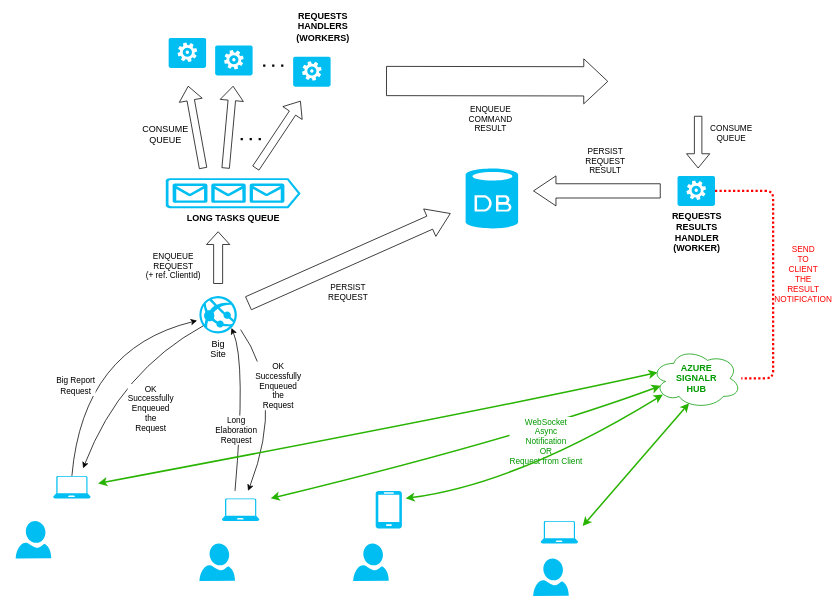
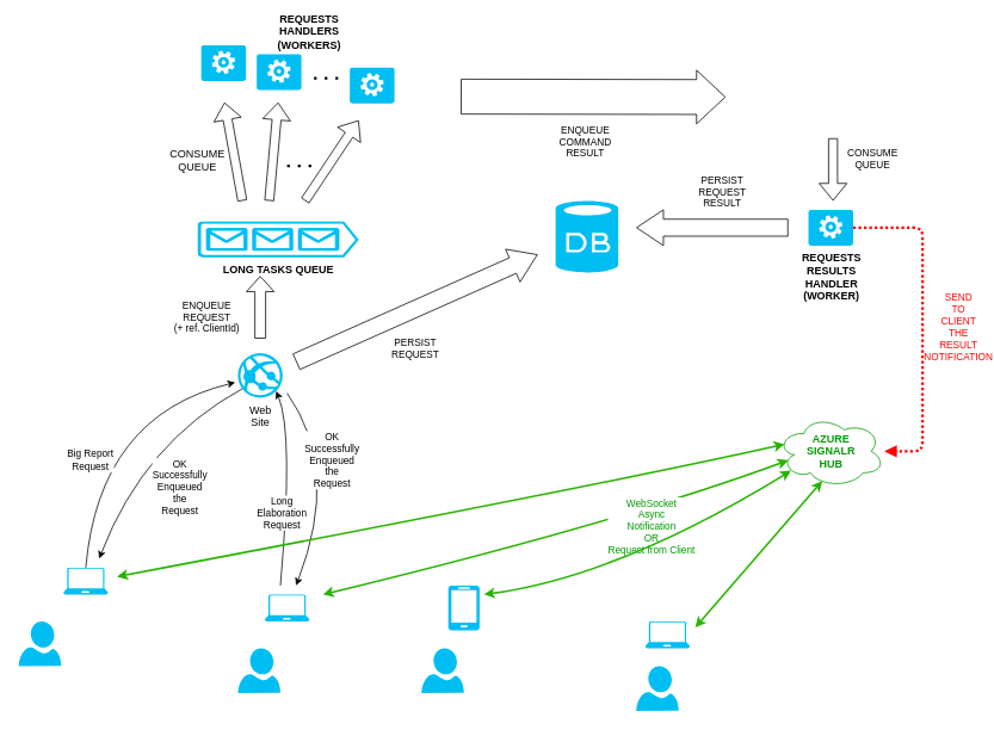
  <mxCell id="0" />
  <mxCell id="1" parent="0" />
  <mxCell id="2" value="" style="verticalLabelPosition=bottom;html=1;verticalAlign=top;align=center;strokeColor=none;fillColor=#00BEF2;shape=mxgraph.azure.worker_role;" vertex="1" parent="1"><mxGeometry x="286" y="60" width="50" height="40" as="geometry" /></mxCell>
- <mxCell id="3" value="Big&lt;br&gt;Site" style="verticalLabelPosition=bottom;html=1;verticalAlign=top;align=center;strokeColor=none;fillColor=#00BEF2;shape=mxgraph.azure.azure_website;pointerEvents=1;" vertex="1" parent="1"><mxGeometry x="265" y="394" width="50" height="50" as="geometry" /></mxCell>
+ <mxCell id="3" value="Web&lt;br&gt;Site" style="verticalLabelPosition=bottom;html=1;verticalAlign=top;align=center;strokeColor=none;fillColor=#00BEF2;shape=mxgraph.azure.azure_website;pointerEvents=1;" vertex="1" parent="1"><mxGeometry x="265" y="394" width="50" height="50" as="geometry" /></mxCell>
  <mxCell id="4" value="" style="verticalLabelPosition=bottom;html=1;verticalAlign=top;align=center;strokeColor=none;fillColor=#00BEF2;shape=mxgraph.azure.database;" vertex="1" parent="1"><mxGeometry x="620" y="224" width="70" height="80" as="geometry" /></mxCell>
  <mxCell id="5" value="" style="verticalLabelPosition=bottom;html=1;verticalAlign=top;align=center;strokeColor=none;fillColor=#00BEF2;shape=mxgraph.azure.laptop;pointerEvents=1;" vertex="1" parent="1"><mxGeometry x="70" y="634" width="50" height="30" as="geometry" /></mxCell>
- <mxCell id="6" value="LONG TASKS QUEUE" style="verticalLabelPosition=bottom;html=1;verticalAlign=top;align=center;strokeColor=none;fillColor=#00BEF2;shape=mxgraph.azure.queue_generic;pointerEvents=1;fontStyle=1" vertex="1" parent="1"><mxGeometry x="220" y="237" width="180" height="40" as="geometry" /></mxCell>
+ <mxCell id="6" value="LONG TASKS QUEUE" style="verticalLabelPosition=bottom;html=1;verticalAlign=top;align=center;strokeColor=none;fillColor=#00BEF2;shape=mxgraph.azure.queue_generic;pointerEvents=1;fontStyle=1" vertex="1" parent="1"><mxGeometry x="220" y="247" width="180" height="40" as="geometry" /></mxCell>
  <mxCell id="7" value="" style="verticalLabelPosition=bottom;html=1;verticalAlign=top;align=center;strokeColor=none;fillColor=#00BEF2;shape=mxgraph.azure.user;" vertex="1" parent="1"><mxGeometry x="20" y="694" width="47.5" height="50" as="geometry" /></mxCell>
  <mxCell id="8" value="" style="verticalLabelPosition=bottom;html=1;verticalAlign=top;align=center;strokeColor=none;fillColor=#00BEF2;shape=mxgraph.azure.mobile;pointerEvents=1;" vertex="1" parent="1"><mxGeometry x="500" y="654" width="35" height="50" as="geometry" /></mxCell>
  <mxCell id="9" value="" style="verticalLabelPosition=bottom;html=1;verticalAlign=top;align=center;strokeColor=none;fillColor=#00BEF2;shape=mxgraph.azure.user;" vertex="1" parent="1"><mxGeometry x="470" y="724" width="47.5" height="50" as="geometry" /></mxCell>
  <mxCell id="10" value="" style="verticalLabelPosition=bottom;html=1;verticalAlign=top;align=center;strokeColor=none;fillColor=#00BEF2;shape=mxgraph.azure.user;" vertex="1" parent="1"><mxGeometry x="265" y="724" width="47.5" height="50" as="geometry" /></mxCell>
  <mxCell id="11" value="" style="verticalLabelPosition=bottom;html=1;verticalAlign=top;align=center;strokeColor=none;fillColor=#00BEF2;shape=mxgraph.azure.laptop;pointerEvents=1;" vertex="1" parent="1"><mxGeometry x="295" y="664" width="50" height="30" as="geometry" /></mxCell>
  <mxCell id="12" value="" style="verticalLabelPosition=bottom;html=1;verticalAlign=top;align=center;strokeColor=none;fillColor=#00BEF2;shape=mxgraph.azure.laptop;pointerEvents=1;" vertex="1" parent="1"><mxGeometry x="720" y="694" width="50" height="30" as="geometry" /></mxCell>
  <mxCell id="13" value="" style="verticalLabelPosition=bottom;html=1;verticalAlign=top;align=center;strokeColor=none;fillColor=#00BEF2;shape=mxgraph.azure.user;" vertex="1" parent="1"><mxGeometry x="710" y="744" width="47.5" height="50" as="geometry" /></mxCell>
  <mxCell id="14" value="Big Report&lt;br&gt;Request" style="curved=1;endArrow=classic;html=1;rounded=0;entryX=-0.06;entryY=0.66;entryDx=0;entryDy=0;entryPerimeter=0;exitX=0.5;exitY=0;exitDx=0;exitDy=0;exitPerimeter=0;" edge="1" parent="1" source="5" target="3"><mxGeometry x="-0.266" y="6" width="50" height="50" relative="1" as="geometry"><mxPoint x="90" y="634" as="sourcePoint" /><mxPoint x="140" y="584" as="targetPoint" /><Array as="points"><mxPoint x="110" y="464" /></Array><mxPoint as="offset" /></mxGeometry></mxCell>
  <mxCell id="15" value="ENQUEUE&lt;br&gt;REQUEST&lt;br&gt;(+ ref. ClientId)" style="shape=flexArrow;endArrow=classic;html=1;rounded=0;endWidth=18;endSize=5.33;width=12;" edge="1" parent="1"><mxGeometry x="-0.314" y="60" width="50" height="50" relative="1" as="geometry"><mxPoint x="290" y="378" as="sourcePoint" /><mxPoint x="290" y="308" as="targetPoint" /><mxPoint as="offset" /></mxGeometry></mxCell>
  <mxCell id="16" value="OK&lt;br style=&quot;border-color: var(--border-color);&quot;&gt;Successfully&lt;br style=&quot;border-color: var(--border-color);&quot;&gt;Enqueued&lt;br style=&quot;border-color: var(--border-color);&quot;&gt;the&lt;br style=&quot;border-color: var(--border-color);&quot;&gt;Request" style="curved=1;endArrow=classic;html=1;rounded=0;" edge="1" parent="1"><mxGeometry x="0.191" y="55" width="50" height="50" relative="1" as="geometry"><mxPoint x="270" y="434" as="sourcePoint" /><mxPoint x="110" y="624" as="targetPoint" /><Array as="points"><mxPoint x="160" y="494" /></Array><mxPoint as="offset" /></mxGeometry></mxCell>
  <mxCell id="17" value="Long&lt;br&gt;Elaboration&lt;br&gt;Request" style="curved=1;endArrow=classic;html=1;rounded=0;entryX=0.855;entryY=0.855;entryDx=0;entryDy=0;entryPerimeter=0;exitX=0.5;exitY=0;exitDx=0;exitDy=0;exitPerimeter=0;" edge="1" parent="1" target="3"><mxGeometry x="-0.266" y="6" width="50" height="50" relative="1" as="geometry"><mxPoint x="312.5" y="654" as="sourcePoint" /><mxPoint x="479.5" y="447" as="targetPoint" /><Array as="points"><mxPoint x="327.5" y="484" /></Array><mxPoint as="offset" /></mxGeometry></mxCell>
  <mxCell id="18" value="OK&lt;br&gt;Successfully&lt;br&gt;Enqueued&lt;br&gt;the&lt;br&gt;Request" style="curved=1;endArrow=classic;html=1;rounded=0;exitX=1.1;exitY=0.9;exitDx=0;exitDy=0;exitPerimeter=0;" edge="1" parent="1" source="3"><mxGeometry x="-0.259" y="-2" width="50" height="50" relative="1" as="geometry"><mxPoint x="490" y="464" as="sourcePoint" /><mxPoint x="330" y="654" as="targetPoint" /><Array as="points"><mxPoint x="380" y="524" /></Array><mxPoint as="offset" /></mxGeometry></mxCell>
  <mxCell id="19" value="" style="verticalLabelPosition=bottom;html=1;verticalAlign=top;align=center;strokeColor=none;fillColor=#00BEF2;shape=mxgraph.azure.worker_role;" vertex="1" parent="1"><mxGeometry x="390" y="75" width="50" height="40" as="geometry" /></mxCell>
  <mxCell id="20" value="" style="verticalLabelPosition=bottom;html=1;verticalAlign=top;align=center;strokeColor=none;fillColor=#00BEF2;shape=mxgraph.azure.worker_role;" vertex="1" parent="1"><mxGeometry x="224" y="50" width="50" height="40" as="geometry" /></mxCell>
  <mxCell id="21" value="" style="endArrow=none;dashed=1;html=1;dashPattern=1 3;strokeWidth=3;rounded=0;" edge="1" parent="1"><mxGeometry width="50" height="50" relative="1" as="geometry"><mxPoint x="350" y="87" as="sourcePoint" /><mxPoint x="380" y="87" as="targetPoint" /></mxGeometry></mxCell>
- <mxCell id="22" value="REQUESTS&lt;br&gt;HANDLERS &lt;br&gt;(WORKERS)" style="text;html=1;strokeColor=none;fillColor=none;align=center;verticalAlign=middle;whiteSpace=wrap;rounded=0;fontStyle=1" vertex="1" parent="1"><mxGeometry x="400" y="20" width="60" height="30" as="geometry" /></mxCell>
+ <mxCell id="22" value="REQUESTS&lt;br&gt;HANDLERS &lt;br&gt;(WORKERS)" style="text;html=1;strokeColor=none;fillColor=none;align=center;verticalAlign=middle;whiteSpace=wrap;rounded=0;fontStyle=1" vertex="1" parent="1"><mxGeometry x="315" y="20" width="60" height="30" as="geometry" /></mxCell>
  <mxCell id="23" value="" style="shape=flexArrow;endArrow=classic;html=1;rounded=0;" edge="1" parent="1"><mxGeometry width="50" height="50" relative="1" as="geometry"><mxPoint x="270" y="224" as="sourcePoint" /><mxPoint x="250" y="114" as="targetPoint" /></mxGeometry></mxCell>
  <mxCell id="24" value="" style="shape=flexArrow;endArrow=classic;html=1;rounded=0;" edge="1" parent="1"><mxGeometry width="50" height="50" relative="1" as="geometry"><mxPoint x="300" y="224" as="sourcePoint" /><mxPoint x="310" y="114" as="targetPoint" /></mxGeometry></mxCell>
  <mxCell id="25" value="" style="shape=flexArrow;endArrow=classic;html=1;rounded=0;" edge="1" parent="1"><mxGeometry width="50" height="50" relative="1" as="geometry"><mxPoint x="340" y="224" as="sourcePoint" /><mxPoint x="400" y="134" as="targetPoint" /></mxGeometry></mxCell>
  <mxCell id="26" value="" style="endArrow=none;dashed=1;html=1;dashPattern=1 3;strokeWidth=3;rounded=0;" edge="1" parent="1"><mxGeometry width="50" height="50" relative="1" as="geometry"><mxPoint x="320" y="185" as="sourcePoint" /><mxPoint x="350" y="185" as="targetPoint" /></mxGeometry></mxCell>
  <mxCell id="27" value="ENQUEUE&lt;br&gt;COMMAND&lt;br&gt;RESULT" style="shape=flexArrow;endArrow=classic;html=1;rounded=0;width=39;endSize=10.33;" edge="1" parent="1"><mxGeometry x="-0.064" y="-50" width="50" height="50" relative="1" as="geometry"><mxPoint x="514" y="107.5" as="sourcePoint" /><mxPoint x="810" y="108" as="targetPoint" /><mxPoint as="offset" /></mxGeometry></mxCell>
  <mxCell id="28" value="PERSIST&lt;br&gt;REQUEST&lt;br&gt;RESULT" style="shape=flexArrow;endArrow=classic;html=1;rounded=0;width=19;endSize=9.65;" edge="1" parent="1"><mxGeometry x="-0.133" y="-40" width="50" height="50" relative="1" as="geometry"><mxPoint x="880" y="254" as="sourcePoint" /><mxPoint x="710" y="254" as="targetPoint" /><mxPoint as="offset" /></mxGeometry></mxCell>
  <mxCell id="29" value="REQUESTS&lt;br&gt;RESULTS&lt;br&gt;HANDLER&lt;br&gt;(WORKER)" style="verticalLabelPosition=bottom;html=1;verticalAlign=top;align=center;strokeColor=none;fillColor=#00BEF2;shape=mxgraph.azure.worker_role;fontStyle=1" vertex="1" parent="1"><mxGeometry x="902.5" y="234" width="50" height="40" as="geometry" /></mxCell>
  <mxCell id="30" value="CONSUME&lt;br&gt;QUEUE" style="shape=flexArrow;endArrow=classic;html=1;rounded=0;" edge="1" parent="1"><mxGeometry x="-0.333" y="44" width="50" height="50" relative="1" as="geometry"><mxPoint x="930" y="154" as="sourcePoint" /><mxPoint x="930" y="224" as="targetPoint" /><mxPoint as="offset" /></mxGeometry></mxCell>
  <mxCell id="31" value="CONSUME&lt;br&gt;QUEUE" style="text;html=1;strokeColor=none;fillColor=none;align=center;verticalAlign=middle;whiteSpace=wrap;rounded=0;" vertex="1" parent="1"><mxGeometry x="190" y="164" width="60" height="30" as="geometry" /></mxCell>
  <mxCell id="32" value="PERSIST&lt;br&gt;REQUEST" style="shape=flexArrow;endArrow=classic;html=1;rounded=0;width=19;endSize=9.65;" edge="1" parent="1"><mxGeometry x="-0.133" y="-40" width="50" height="50" relative="1" as="geometry"><mxPoint x="330" y="404" as="sourcePoint" /><mxPoint x="600" y="284" as="targetPoint" /><mxPoint as="offset" /></mxGeometry></mxCell>
  <mxCell id="33" value="AZURE&lt;br&gt;SIGNALR&lt;br&gt;HUB" style="ellipse;shape=cloud;whiteSpace=wrap;html=1;fontColor=#009900;strokeColor=#009900;fontStyle=1" vertex="1" parent="1"><mxGeometry x="867.5" y="464" width="120" height="80" as="geometry" /></mxCell>
  <mxCell id="34" value="" style="curved=1;endArrow=classic;html=1;rounded=0;strokeColor=#27b300;strokeWidth=2;fontColor=#009900;startArrow=classic;startFill=1;exitX=0.07;exitY=0.4;exitDx=0;exitDy=0;exitPerimeter=0;" edge="1" parent="1" source="33"><mxGeometry width="50" height="50" relative="1" as="geometry"><mxPoint x="850" y="494" as="sourcePoint" /><mxPoint x="130" y="644" as="targetPoint" /><Array as="points"><mxPoint x="660" y="544" /></Array></mxGeometry></mxCell>
  <mxCell id="35" value="WebSocket&lt;br style=&quot;border-color: var(--border-color);&quot;&gt;Async&lt;br style=&quot;border-color: var(--border-color);&quot;&gt;Notification&lt;br style=&quot;border-color: var(--border-color);&quot;&gt;OR&lt;br style=&quot;border-color: var(--border-color);&quot;&gt;Request from Client" style="curved=1;endArrow=classic;html=1;rounded=0;strokeColor=#27b300;strokeWidth=2;exitX=0.104;exitY=0.625;exitDx=0;exitDy=0;exitPerimeter=0;fontColor=#009900;startArrow=classic;startFill=1;" edge="1" parent="1" source="33"><mxGeometry x="-0.378" y="17" width="50" height="50" relative="1" as="geometry"><mxPoint x="870" y="474" as="sourcePoint" /><mxPoint x="360" y="664" as="targetPoint" /><Array as="points"><mxPoint x="690" y="584" /></Array><mxPoint as="offset" /></mxGeometry></mxCell>
  <mxCell id="36" value="" style="curved=1;endArrow=classic;html=1;rounded=0;strokeColor=#27b300;strokeWidth=2;exitX=0.13;exitY=0.77;exitDx=0;exitDy=0;exitPerimeter=0;fontColor=#009900;startArrow=classic;startFill=1;" edge="1" parent="1" source="33"><mxGeometry x="-0.378" y="47" width="50" height="50" relative="1" as="geometry"><mxPoint x="881" y="504" as="sourcePoint" /><mxPoint x="540" y="664" as="targetPoint" /><Array as="points"><mxPoint x="690" y="644" /></Array><mxPoint as="offset" /></mxGeometry></mxCell>
  <mxCell id="37" value="" style="curved=1;endArrow=classic;html=1;rounded=0;strokeColor=#27b300;strokeWidth=2;entryX=1.12;entryY=0.233;entryDx=0;entryDy=0;entryPerimeter=0;exitX=0.421;exitY=0.913;exitDx=0;exitDy=0;exitPerimeter=0;fontColor=#009900;startArrow=classic;startFill=1;" edge="1" parent="1" source="33" target="12"><mxGeometry x="-0.235" y="38" width="50" height="50" relative="1" as="geometry"><mxPoint x="910" y="532" as="sourcePoint" /><mxPoint x="800" y="654" as="targetPoint" /><Array as="points" /><mxPoint as="offset" /></mxGeometry></mxCell>
- <mxCell id="38" value="SEND&lt;br style=&quot;border-color: var(--border-color);&quot;&gt;TO&lt;br style=&quot;border-color: var(--border-color);&quot;&gt;CLIENT&lt;br style=&quot;border-color: var(--border-color);&quot;&gt;THE&lt;br style=&quot;border-color: var(--border-color);&quot;&gt;RESULT&lt;br style=&quot;border-color: var(--border-color);&quot;&gt;NOTIFICATION" style="endArrow=none;html=1;edgeStyle=orthogonalEdgeStyle;strokeColor=#FF0000;strokeWidth=3;dashed=1;dashPattern=1 1;labelBackgroundColor=none;fontColor=#FF0000;startArrow=none;startFill=0;endFill=1;rounded=1;" edge="1" parent="1" source="29" target="33"><mxGeometry x="0.013" y="40" width="50" height="50" relative="1" as="geometry"><mxPoint x="620" y="364" as="sourcePoint" /><mxPoint x="1203" y="429" as="targetPoint" /><Array as="points"><mxPoint x="1030" y="254" /><mxPoint x="1030" y="504" /></Array><mxPoint y="1" as="offset" /></mxGeometry></mxCell>
+ <mxCell id="38" value="SEND&lt;br style=&quot;border-color: var(--border-color);&quot;&gt;TO&lt;br style=&quot;border-color: var(--border-color);&quot;&gt;CLIENT&lt;br style=&quot;border-color: var(--border-color);&quot;&gt;THE&lt;br style=&quot;border-color: var(--border-color);&quot;&gt;RESULT&lt;br style=&quot;border-color: var(--border-color);&quot;&gt;NOTIFICATION" style="endArrow=block;html=1;edgeStyle=orthogonalEdgeStyle;strokeColor=#FF0000;strokeWidth=3;dashed=1;dashPattern=1 1;labelBackgroundColor=none;fontColor=#FF0000;startArrow=none;startFill=0;endFill=1;rounded=1;" edge="1" parent="1" source="29" target="33"><mxGeometry x="0.013" y="40" width="50" height="50" relative="1" as="geometry"><mxPoint x="620" y="364" as="sourcePoint" /><mxPoint x="1203" y="429" as="targetPoint" /><Array as="points"><mxPoint x="1030" y="254" /><mxPoint x="1030" y="504" /></Array><mxPoint y="1" as="offset" /></mxGeometry></mxCell>
